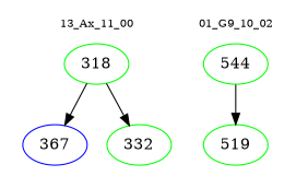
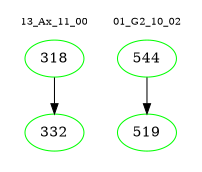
  digraph {
    node [color=green]
    edge [color=black]
    n1 [label=318]
-   n2 [color=blue label=367]
    n3 [label=332]
    n4 [label=544]
    n5 [label=519]
    subgraph cluster_1 {
      color=white
      fontsize=10
      label="13_Ax_11_00"
      n1
-     n2
      n3
    }
    subgraph cluster_2 {
      color=white
      fontsize=10
-     label="01_G9_10_02"
+     label="01_G2_10_02"
      n4
      n5
    }
-   n1 -> n2
    n1 -> n3
    n4 -> n5
  }
